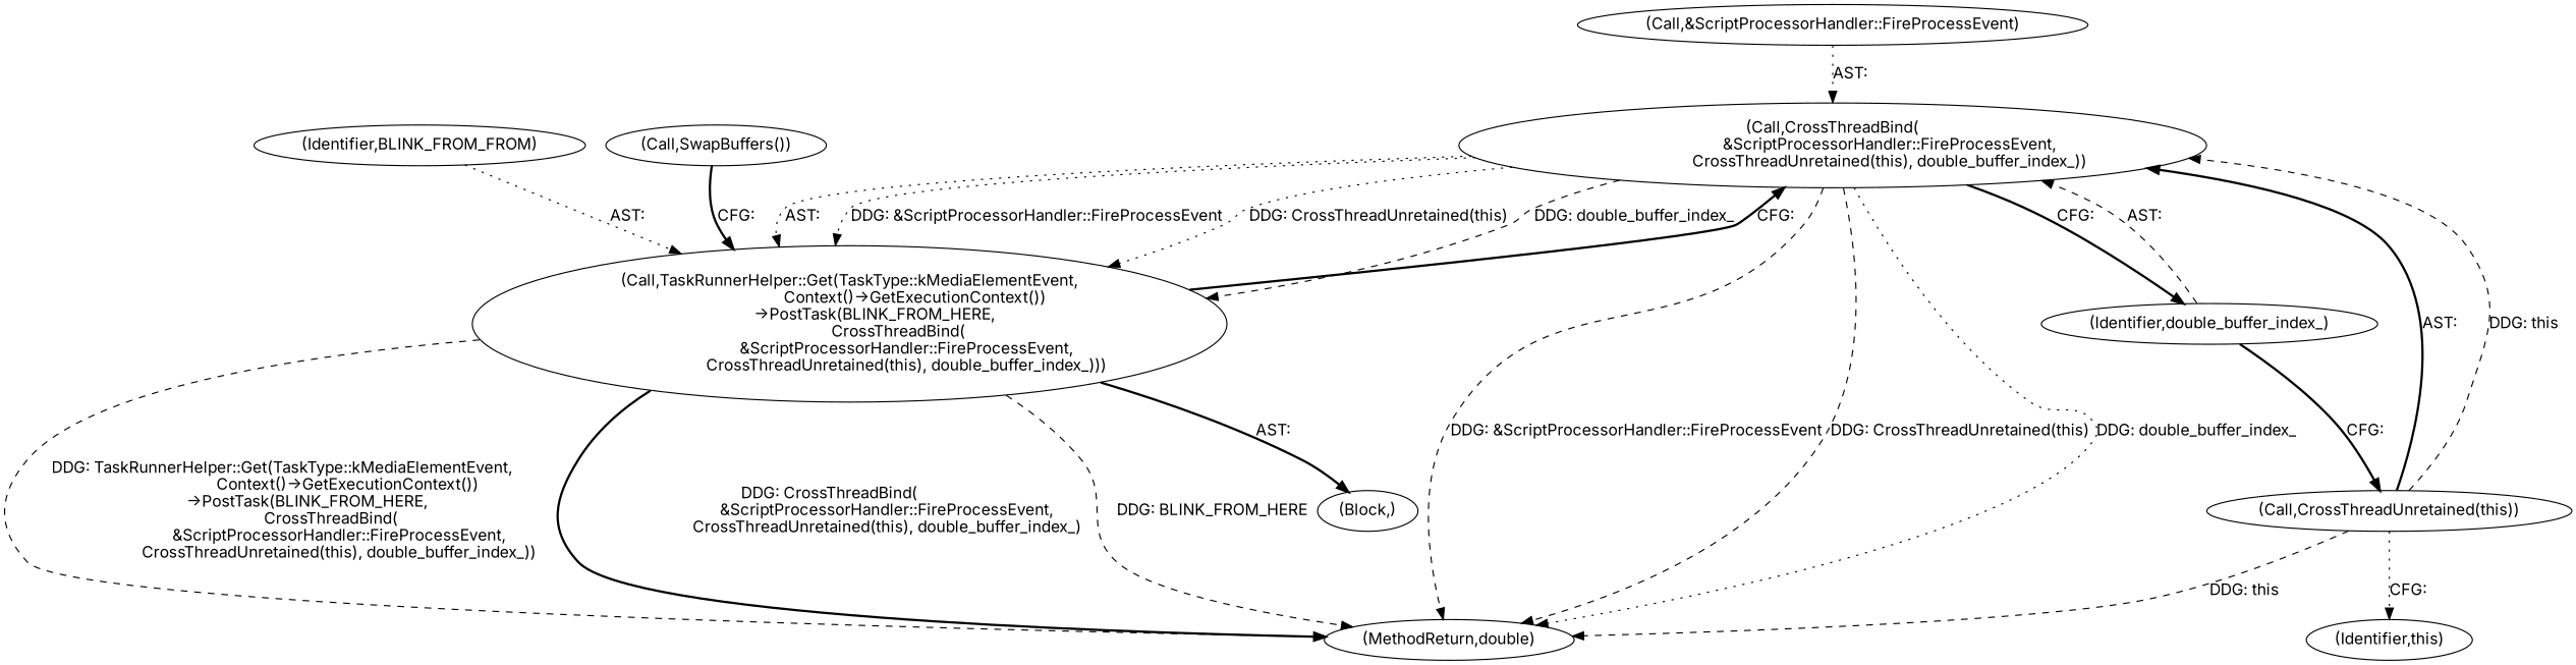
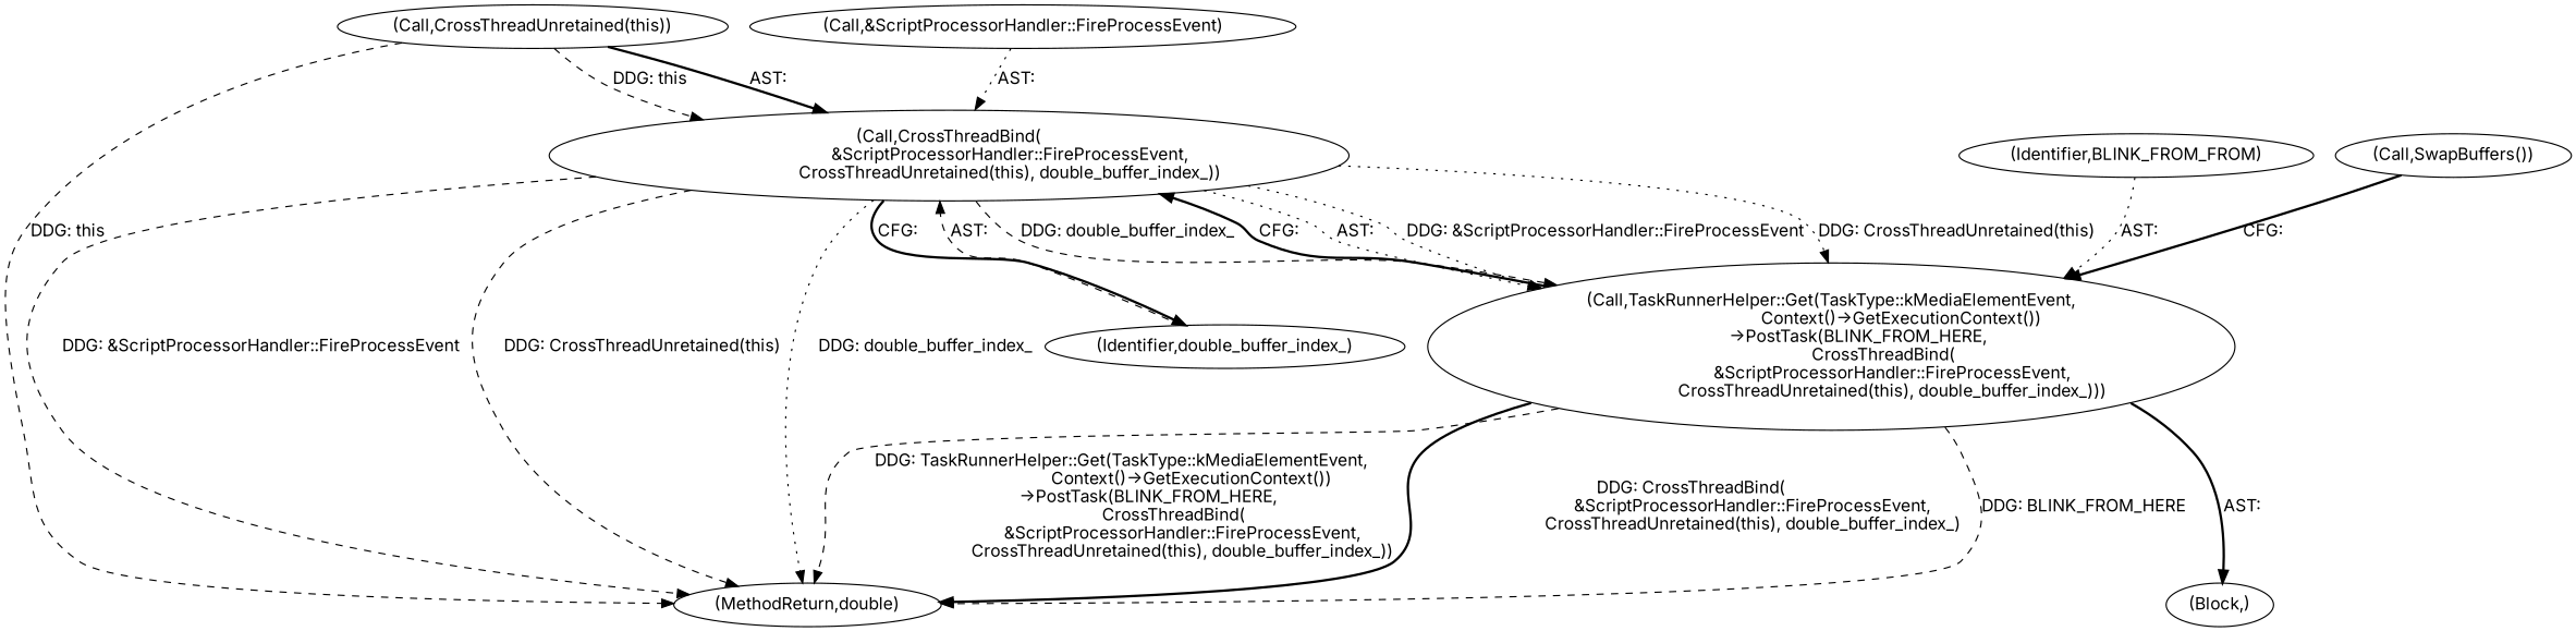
  digraph {
    fontname=Inter
    node [fontname=Inter]
    edge [fontname=Inter style=dashed]
    n1 [label="(Call,CrossThreadBind(\n                           &ScriptProcessorHandler::FireProcessEvent,\n                           CrossThreadUnretained(this), double_buffer_index_))"]
    n2 [label="(Call,TaskRunnerHelper::Get(TaskType::kMediaElementEvent,\n                               Context()->GetExecutionContext())\n            ->PostTask(BLINK_FROM_HERE,\n                       CrossThreadBind(\n                           &ScriptProcessorHandler::FireProcessEvent,\n                           CrossThreadUnretained(this), double_buffer_index_)))"]
    n3 [label="(MethodReturn,double)"]
    n4 [label="(Identifier,double_buffer_index_)"]
    n5 [label="(Block,)"]
    n6 [label="(Call,CrossThreadUnretained(this))"]
-   n7 [label="(Identifier,this)"]
    n8 [label="(Call,&ScriptProcessorHandler::FireProcessEvent)"]
    n9 [label="(Identifier,BLINK_FROM_FROM)"]
    n10 [label="(Call,SwapBuffers())"]
    n1 -> n2 [label="AST: " style=dotted]
    n1 -> n2 [label="DDG: &ScriptProcessorHandler::FireProcessEvent" style=dotted]
    n1 -> n2 [label="DDG: CrossThreadUnretained(this)" style=dotted]
    n1 -> n2 [label="DDG: double_buffer_index_"]
    n1 -> n3 [label="DDG: &ScriptProcessorHandler::FireProcessEvent"]
    n1 -> n3 [label="DDG: CrossThreadUnretained(this)"]
    n1 -> n3 [label="DDG: double_buffer_index_" style=dotted]
    n1 -> n4 [label="CFG: " style=bold]
    n2 -> n1 [label="CFG: " style=bold]
    n2 -> n3 [label="DDG: TaskRunnerHelper::Get(TaskType::kMediaElementEvent,\n                               Context()->GetExecutionContext())\n            ->PostTask(BLINK_FROM_HERE,\n                       CrossThreadBind(\n                           &ScriptProcessorHandler::FireProcessEvent,\n                           CrossThreadUnretained(this), double_buffer_index_))"]
    n2 -> n3 [label="DDG: CrossThreadBind(\n                           &ScriptProcessorHandler::FireProcessEvent,\n                           CrossThreadUnretained(this), double_buffer_index_)" style=bold]
    n2 -> n3 [label="DDG: BLINK_FROM_HERE"]
    n2 -> n5 [label="AST: " style=bold]
    n4 -> n1 [label="AST: "]
-   n4 -> n6 [label="CFG: " style=bold]
    n6 -> n1 [label="AST: " style=bold]
    n6 -> n1 [label="DDG: this"]
    n6 -> n3 [label="DDG: this"]
-   n6 -> n7 [label="CFG: " style=dotted]
    n8 -> n1 [label="AST: " style=dotted]
    n9 -> n2 [label="AST: " style=dotted]
    n10 -> n2 [label="CFG: " style=bold]
  }
